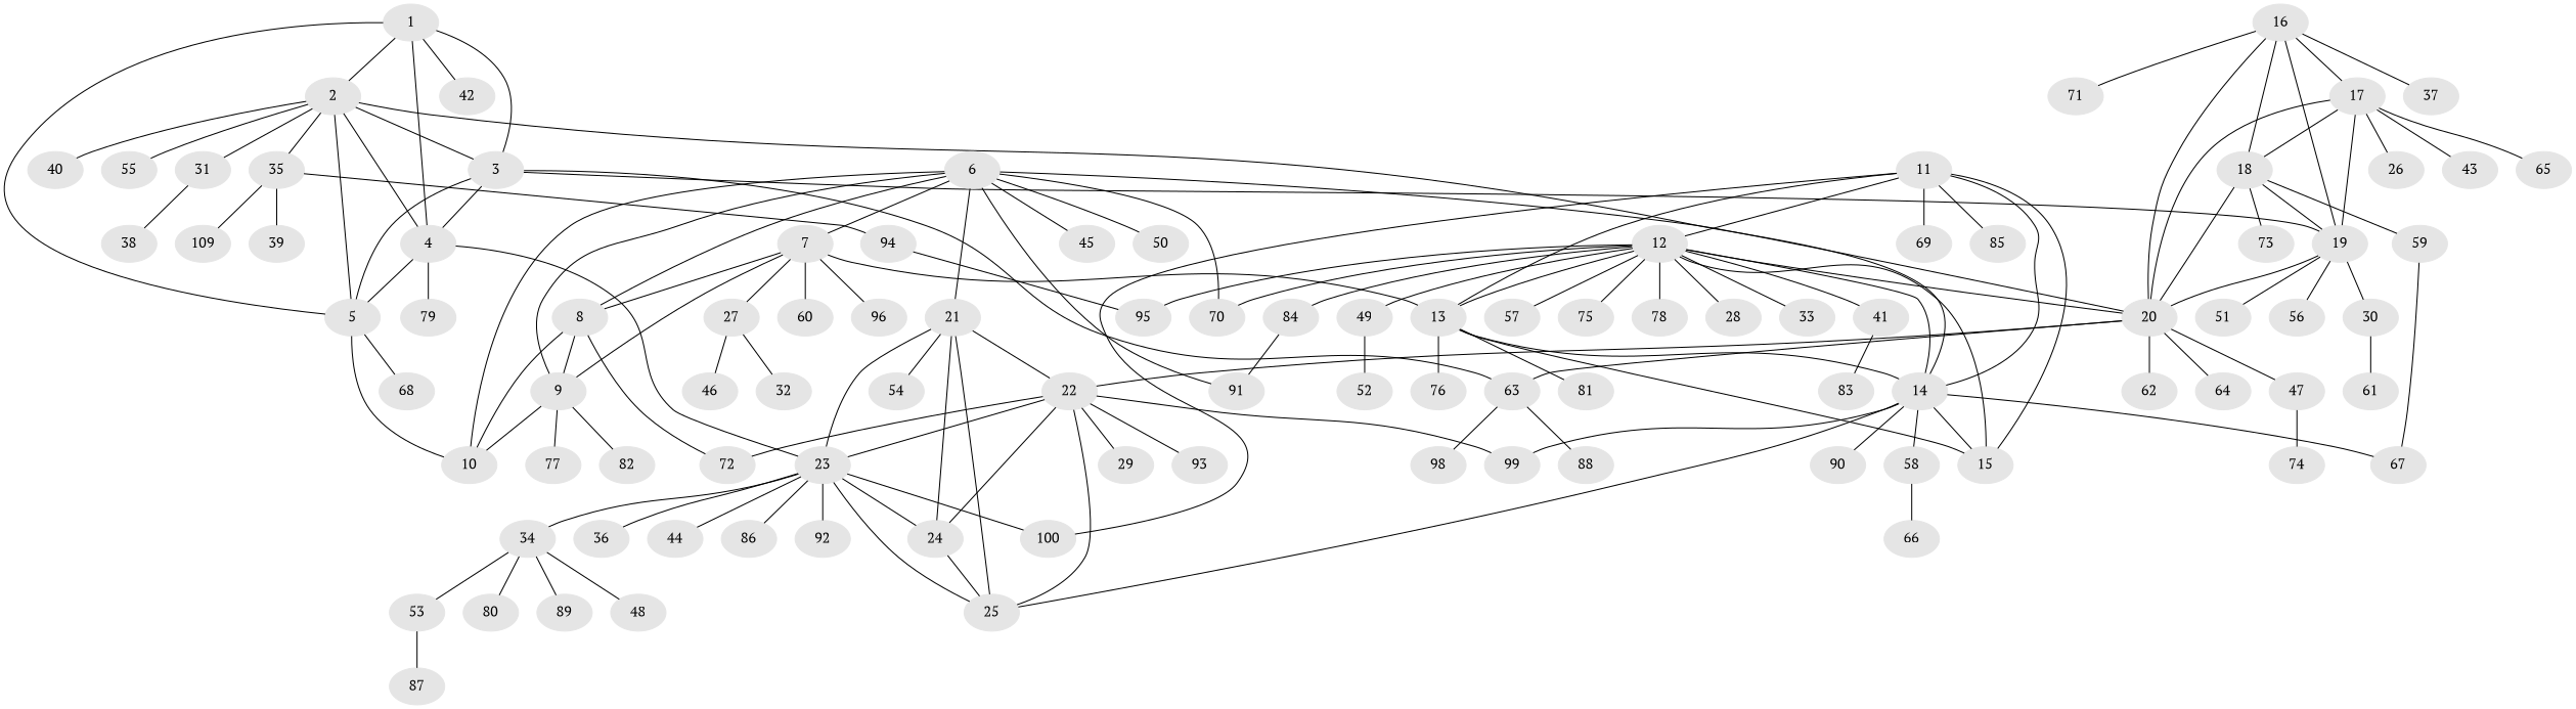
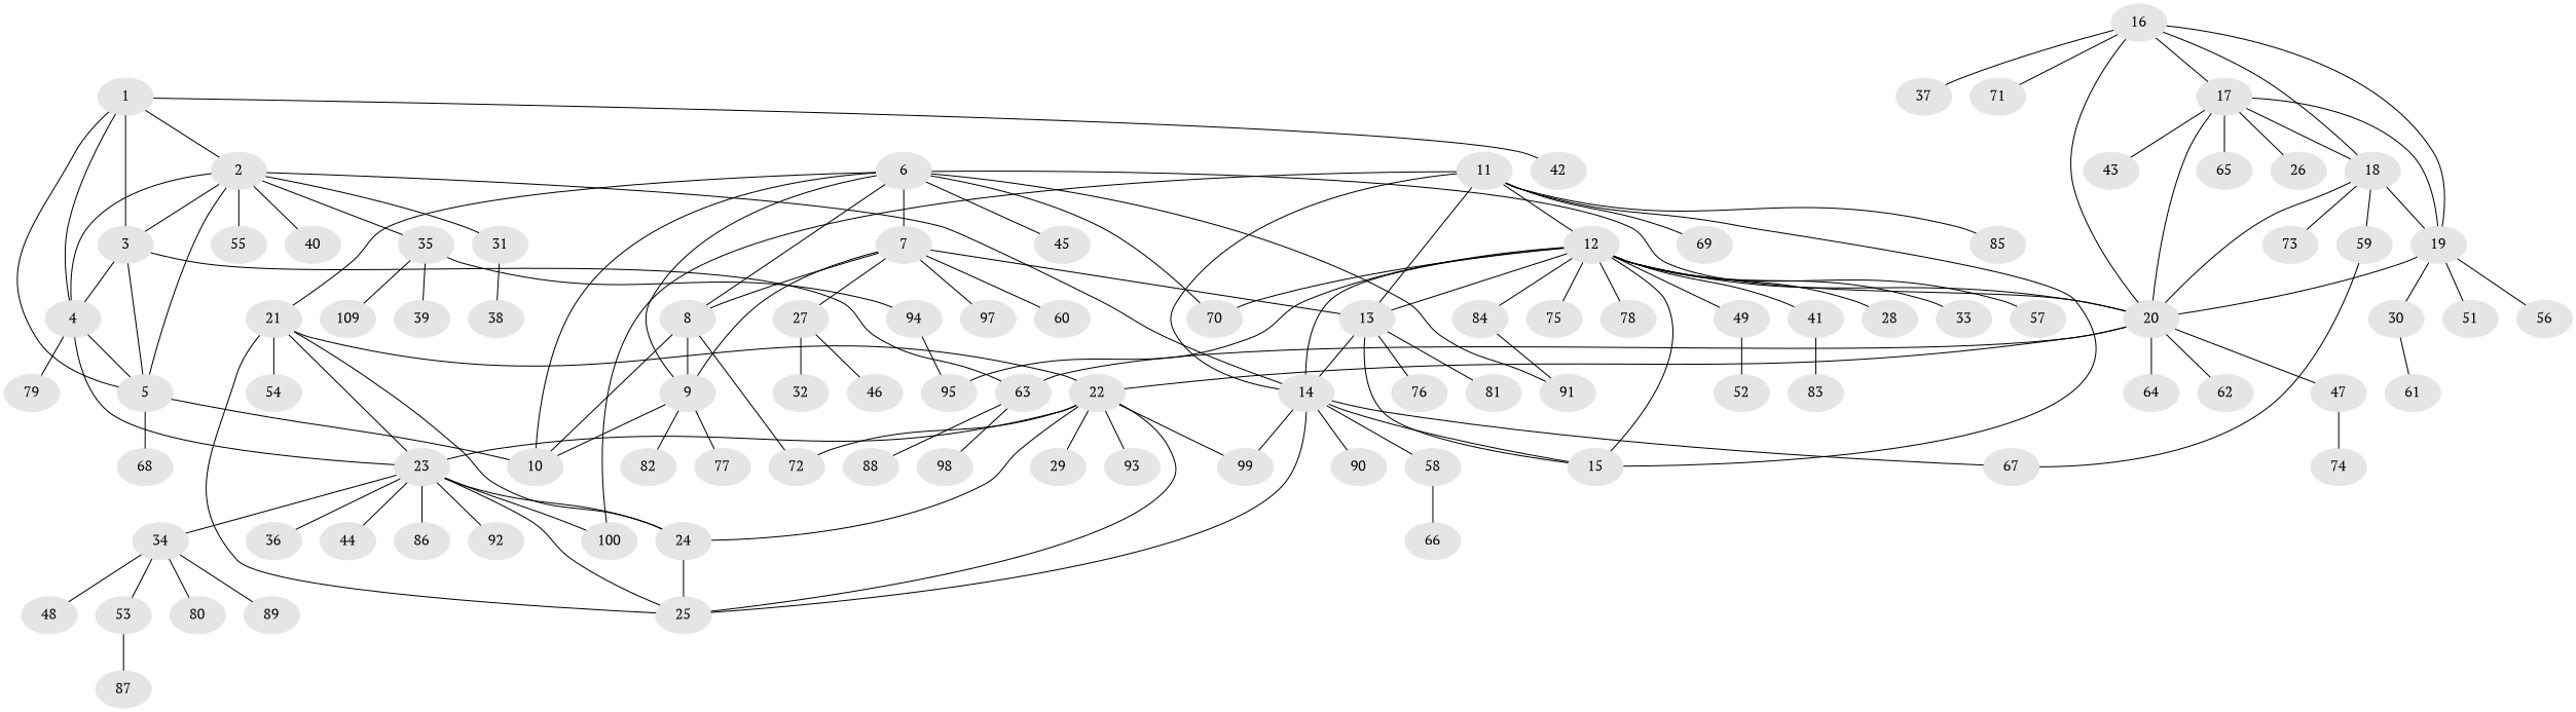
  graph {
    fontname="PT Serif"
    node [color=gray90 fontname="PT Serif" style=filled]
    edge [fontname="PT Serif"]
    1
    2
    3
    4
    5
    42
    14
    31
    35
    40
    55
    19
    63
    23
    79
    10
    68
    15
    25
    58
    67
    90
    99
    38
    39
    94
    n27 [label=109]
    20
    30
    51
    56
    88
    98
    100
    24
    34
    36
    44
    86
    92
    6
    7
    8
    9
    21
    45
-   50
    70
    91
    13
    27
    60
-   96
+   96 [label=97]
    72
    77
    82
    22
    47
    62
    64
    54
    76
    81
    32
    46
    11
    12
    69
    85
    28
    33
    41
    49
    57
    75
    78
    84
    95
    83
    52
    66
    16
    17
    18
    37
    71
    26
    43
    65
    59
    73
    61
    29
    93
    74
    48
    53
    80
    89
    87
    1 -- 2
    1 -- 3
    1 -- 4
    1 -- 5
    1 -- 42
    2 -- 3
    2 -- 4
    2 -- 5
    2 -- 14
    2 -- 31
    2 -- 35
    2 -- 40
    2 -- 55
    3 -- 4
    3 -- 5
-   3 -- 19
    3 -- 63
    4 -- 5
    4 -- 23
    4 -- 79
    5 -- 10
    5 -- 68
    14 -- 15
    14 -- 25
    14 -- 58
    14 -- 67
    14 -- 90
    14 -- 99
    31 -- 38
    35 -- 39
    35 -- 94
    35 -- n27
    19 -- 20
    19 -- 30
    19 -- 51
    19 -- 56
    63 -- 88
    63 -- 98
    23 -- 25
    23 -- 100
    23 -- 24
    23 -- 34
    23 -- 36
    23 -- 44
    23 -- 86
    23 -- 92
    58 -- 66
    94 -- 95
    20 -- 63
    20 -- 22
    20 -- 47
    20 -- 62
    20 -- 64
    30 -- 61
    24 -- 25
    34 -- 48
    34 -- 53
    34 -- 80
    34 -- 89
    6 -- 10
    6 -- 20
    6 -- 7
    6 -- 8
    6 -- 9
    6 -- 21
    6 -- 45
-   6 -- 50
    6 -- 70
    6 -- 91
    7 -- 8
    7 -- 9
    7 -- 13
    7 -- 27
    7 -- 60
    7 -- 96
    8 -- 10
    8 -- 9
    8 -- 72
    9 -- 10
    9 -- 77
    9 -- 82
    21 -- 23
    21 -- 25
    21 -- 24
    21 -- 22
    21 -- 54
    13 -- 14
    13 -- 15
    13 -- 76
    13 -- 81
    27 -- 32
    27 -- 46
    22 -- 23
    22 -- 25
    22 -- 99
    22 -- 24
    22 -- 72
    22 -- 29
    22 -- 93
    47 -- 74
    11 -- 14
    11 -- 15
    11 -- 100
    11 -- 13
    11 -- 12
    11 -- 69
    11 -- 85
    12 -- 14
    12 -- 15
    12 -- 20
    12 -- 70
    12 -- 13
    12 -- 28
    12 -- 33
    12 -- 41
    12 -- 49
    12 -- 57
    12 -- 75
    12 -- 78
    12 -- 84
    12 -- 95
    41 -- 83
    49 -- 52
    84 -- 91
    16 -- 19
    16 -- 20
    16 -- 17
    16 -- 18
    16 -- 37
    16 -- 71
    17 -- 19
    17 -- 20
    17 -- 18
    17 -- 26
    17 -- 43
    17 -- 65
    18 -- 19
    18 -- 20
    18 -- 59
    18 -- 73
    59 -- 67
    53 -- 87
  }
